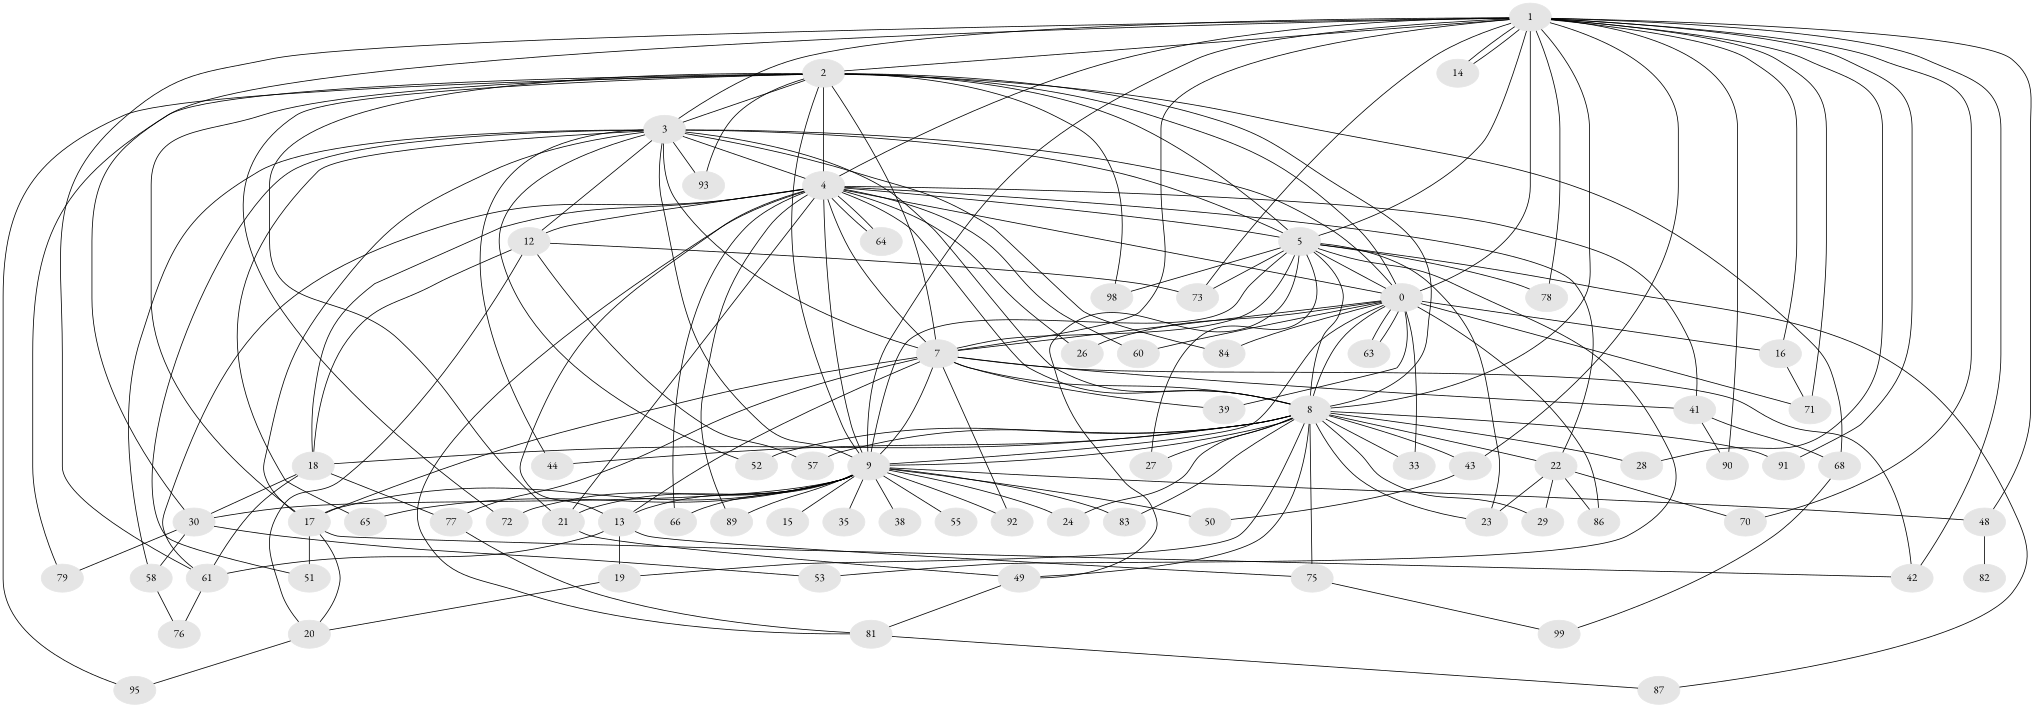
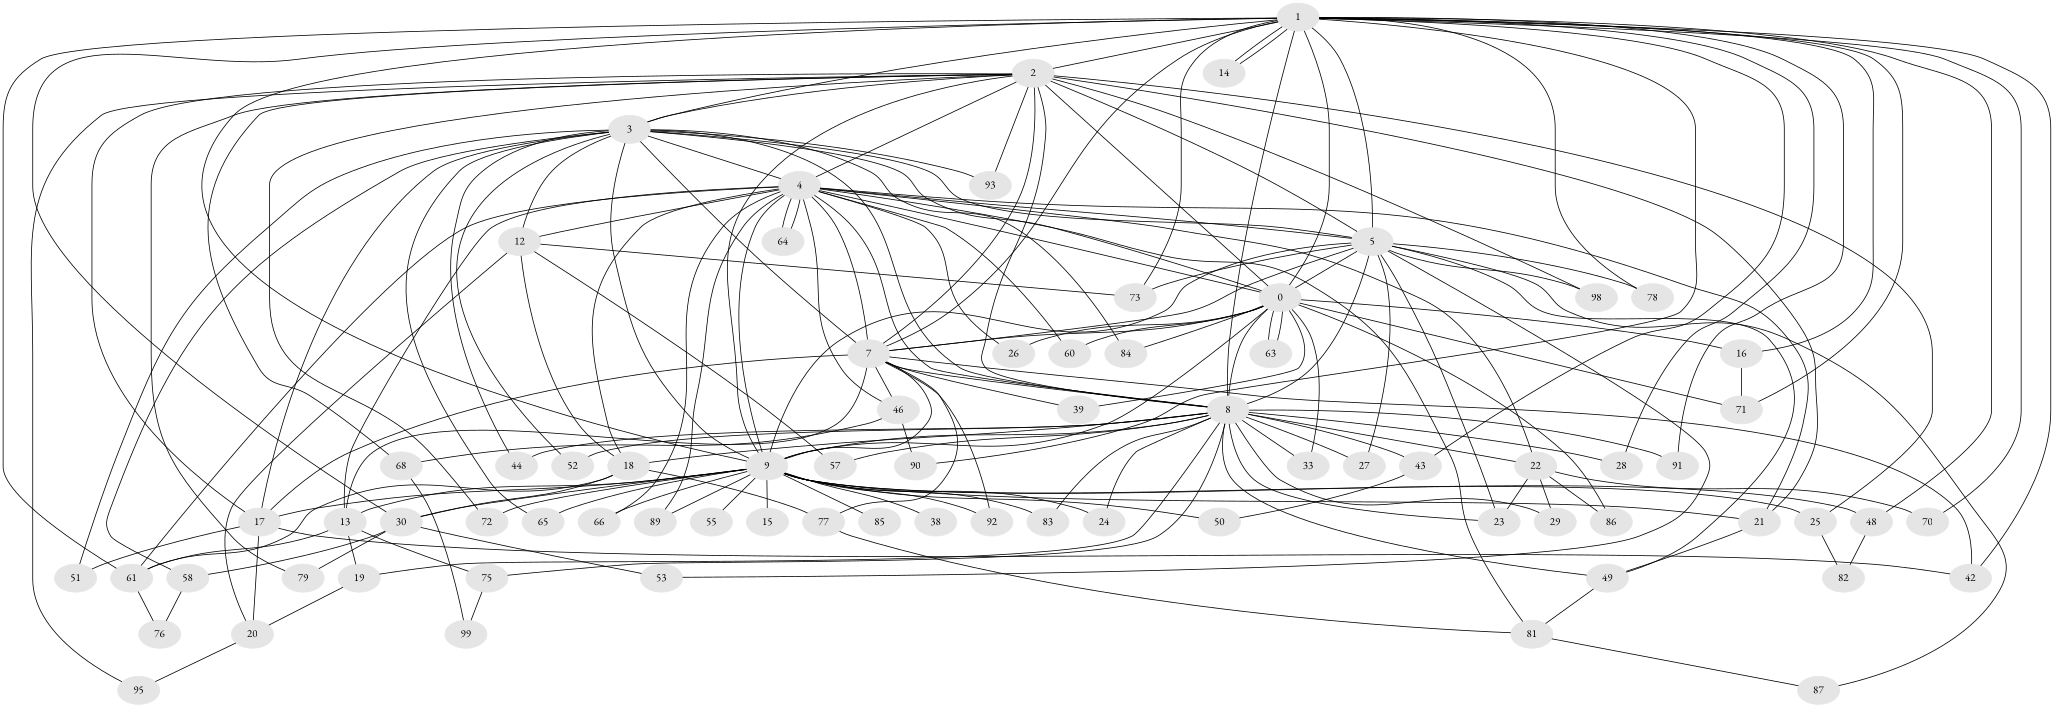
  graph {
    fontname="EB Garamond"
    node [color=gray90 fontname="EB Garamond" style=filled]
    edge [fontname="EB Garamond"]
    1 [super="+37"]
    2 [super="+32"]
    3 [super="+36"]
    4 [super="+11"]
    5 [super="+47"]
    n6 [label=0 super="+67"]
    7 [super="+31"]
    8 [super="+34"]
    9 [super="+10"]
    14
    16
    28
    30 [super="+74"]
    42 [super="+56"]
    43
    48
    61 [super="+69"]
    70
    71 [super="+96"]
    73 [super="+101"]
    78
    90
    91
    17 [super="+20"]
    21 [super="+80"]
+   25 [super="+41"]
    68
    72
    79
    93
    95
    98
    12 [super="+45"]
    44 [super="+88"]
    51
    52
    58 [super="+94"]
    65
    84
    13 [super="+62"]
    18 [super="+100"]
    22 [super="+59"]
    26
-   46 [super="+54" label=41]
+   46 [super="+54"]
    60
    64
    66
    81
    89
    23
    27
    49 [super="+97"]
    53
    87
    33
    39
    63
    86
    77 [super="+85"]
    92
    19
    24
    29
    57
    75
    83
    15
-   35
+   35 [label=85]
    38
    50
    55
    82
    76
    n74 [label=20]
    99
    1 -- 2
    1 -- 3
-   1 -- 4
    1 -- 5
    1 -- n6
    1 -- 7
    1 -- 8 [weight=2]
    1 -- 9 [weight=2]
    1 -- 14
    1 -- 14
    1 -- 16
    1 -- 28
    1 -- 30
    1 -- 42
    1 -- 43
    1 -- 48
    1 -- 61
    1 -- 70
    1 -- 71
    1 -- 73
    1 -- 78
    1 -- 90
    1 -- 91
    2 -- 3
    2 -- 4
    2 -- 5
    2 -- n6 [weight=2]
    2 -- 7 [weight=2]
    2 -- 8
    2 -- 9 [weight=2]
    2 -- 17
    2 -- 21
+   2 -- 25 [weight=2]
    2 -- 68
    2 -- 72
    2 -- 79
    2 -- 93
    2 -- 95
    2 -- 98
    3 -- 4 [weight=2]
    3 -- 5 [weight=2]
    3 -- n6
    3 -- 7
    3 -- 8 [weight=2]
    3 -- 9 [weight=2]
    3 -- 17
    3 -- 93
    3 -- 12
    3 -- 44 [weight=2]
    3 -- 51
    3 -- 52
    3 -- 58
    3 -- 65
    3 -- 84
    4 -- 5
    4 -- n6
    4 -- 7
    4 -- 8
    4 -- 9 [weight=2]
    4 -- 61
    4 -- 21
    4 -- 12
    4 -- 13
    4 -- 18
    4 -- 22
    4 -- 26
    4 -- 46 [weight=2]
    4 -- 60
    4 -- 64
    4 -- 64
    4 -- 66
    4 -- 81
    4 -- 89
    5 -- n6
    5 -- 7
    5 -- 8
    5 -- 9 [weight=2]
    5 -- 73
    5 -- 78
    5 -- 98
    5 -- 23
    5 -- 27
    5 -- 49
    5 -- 53
    5 -- 87
    n6 -- 7
    n6 -- 8
    n6 -- 9 [weight=2]
    n6 -- 16
    n6 -- 71
    n6 -- 84
    n6 -- 26
    n6 -- 60
    n6 -- 33
    n6 -- 39
    n6 -- 63
    n6 -- 63
    n6 -- 86
    7 -- 8
    7 -- 9 [weight=2]
    7 -- 42
    7 -- 17
    7 -- 13
    7 -- 46
    7 -- 39
    7 -- 77
    7 -- 92
    8 -- 9 [weight=2]
    8 -- 28
    8 -- 43
    8 -- 91
    8 -- 44
    8 -- 52
    8 -- 18
    8 -- 22
    8 -- 23
    8 -- 27
    8 -- 49
    8 -- 33
    8 -- 19
    8 -- 24
    8 -- 29
    8 -- 57
    8 -- 75
    8 -- 83
    9 -- 30
    9 -- 48
    9 -- 17
    9 -- 21 [weight=2]
+   9 -- 25
    9 -- 72
    9 -- 65
    9 -- 13
    9 -- 66
    9 -- 89
    9 -- 92
    9 -- 24
    9 -- 83
    9 -- 15 [weight=2]
    9 -- 35
    9 -- 38
    9 -- 50
    9 -- 55 [weight=2]
    16 -- 71
    30 -- 79
    30 -- 58
    30 -- 53
    43 -- 50
    48 -- 82
    61 -- 76
    17 -- 42
    17 -- 51
    17 -- n74
    21 -- 49
+   25 -- 82
    68 -- 99
    12 -- 73
    12 -- 18
    12 -- 57
    12 -- n74
    58 -- 76
    13 -- 61
    13 -- 19
    13 -- 75
    18 -- 30
    18 -- 61
    18 -- 77
    22 -- 70
    22 -- 23
    22 -- 86
    22 -- 29
    46 -- 90
    46 -- 68
    81 -- 87
    49 -- 81
    77 -- 81
    19 -- n74
    75 -- 99
    n74 -- 95
  }
